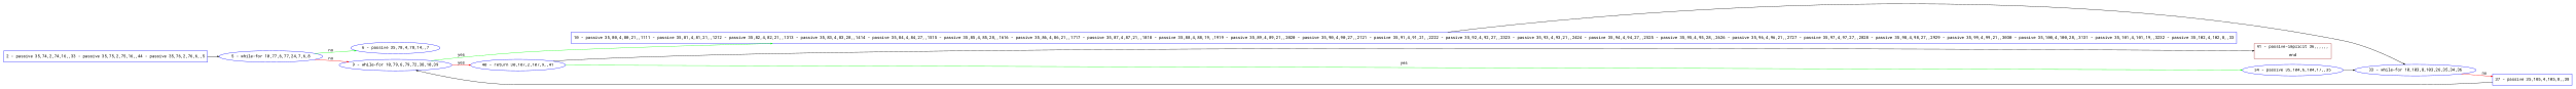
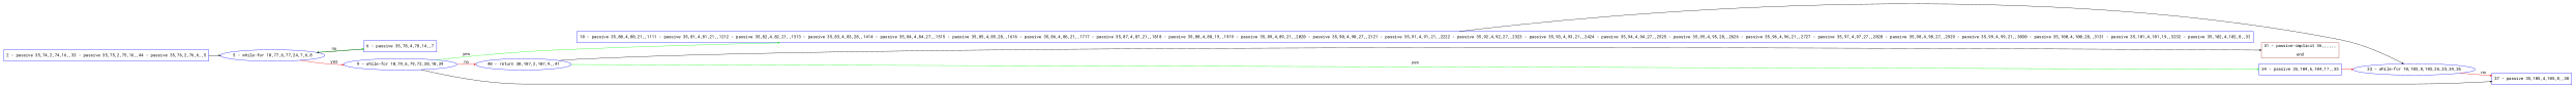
  digraph {
    bgcolor=white
    compound=true
    fillcolor="#FFFFCC"
    fontname="Roboto Mono"
    fontsize=12
    pack=true
    packmode=clust
    rankdir=LR
    style="rounded,filled"
    node [color="#0000ff" compound=true fillcolor="#ffffff" fixedsize=false fontname="Roboto Mono" fontsize=12 node_initialized=no shape=box style=filled]
    edge [arrowhead=normal arrowsize=0.5 arrowtail=none color="#000000" compound=true dir=forward fontcolor=black fontname="Roboto Mono" fontsize=12]
    n1 [label="2 - passive 35,74,2,74,16,,33 - passive 35,75,2,75,16,,44 - passive 35,76,2,76,6,,5"]
    n2 [label="5 - while-for 10,77,6,77,24,7,6,8" shape=oval]
-   n3 [label="6 - passive 35,78,4,78,14,,7" shape=ellipse]
+   n3 [label="6 - passive 35,78,4,78,14,,7"]
    n4 [label="9 - while-for 10,79,6,79,72,38,10,39" shape=oval]
    n5 [label="10 - passive 35,80,4,80,21,,1111 - passive 35,81,4,81,21,,1212 - passive 35,82,4,82,21,,1313 - passive 35,83,4,83,28,,1414 - passive 35,84,4,84,27,,1515 - passive 35,85,4,85,28,,1616 - passive 35,86,4,86,21,,1717 - passive 35,87,4,87,21,,1818 - passive 35,88,4,88,19,,1919 - passive 35,89,4,89,21,,2020 - passive 35,90,4,90,27,,2121 - passive 35,91,4,91,21,,2222 - passive 35,92,4,92,27,,2323 - passive 35,93,4,93,21,,2424 - passive 35,94,4,94,27,,2525 - passive 35,95,4,95,28,,2626 - passive 35,96,4,96,21,,2727 - passive 35,97,4,97,27,,2828 - passive 35,98,4,98,27,,2929 - passive 35,99,4,99,21,,3030 - passive 35,100,4,100,28,,3131 - passive 35,101,4,101,19,,3232 - passive 35,102,4,102,8,,33"]
    n6 [label="40 - return 30,107,2,107,9,,41" shape=ellipse]
    n7 [label="33 - while-for 10,103,8,103,26,35,34,36" shape=oval]
    n8 [color="#a52a2a" label="41 - passive-implicit 36,,,,,,\n\nend"]
-   n9 [label="34 - passive 35,104,6,104,17,,35" shape=ellipse]
+   n9 [label="34 - passive 35,104,6,104,17,,35"]
    n10 [label="37 - passive 35,105,4,105,8,,38"]
    n1 -> n2
    n2 -> n3 [color="#00ff00" label=no]
-   n2 -> n4 [color="#ff0000" label=no]
+   n2 -> n4 [color="#ff0000" label=yes]
+   n3 -> n2
    n4 -> n5 [color="#00ff00" label=yes]
-   n4 -> n6 [color="#ff0000" label=yes]
+   n4 -> n6 [color="#ff0000" label=no]
    n5 -> n7
    n6 -> n8
    n6 -> n9 [color="#00ff00" label=yes]
    n7 -> n10 [color="#ff0000" label=no]
-   n9 -> n7
-   n10 -> n4
+   n9 -> n7 [color="#ff0000"]
+   n4 -> n10
  }
